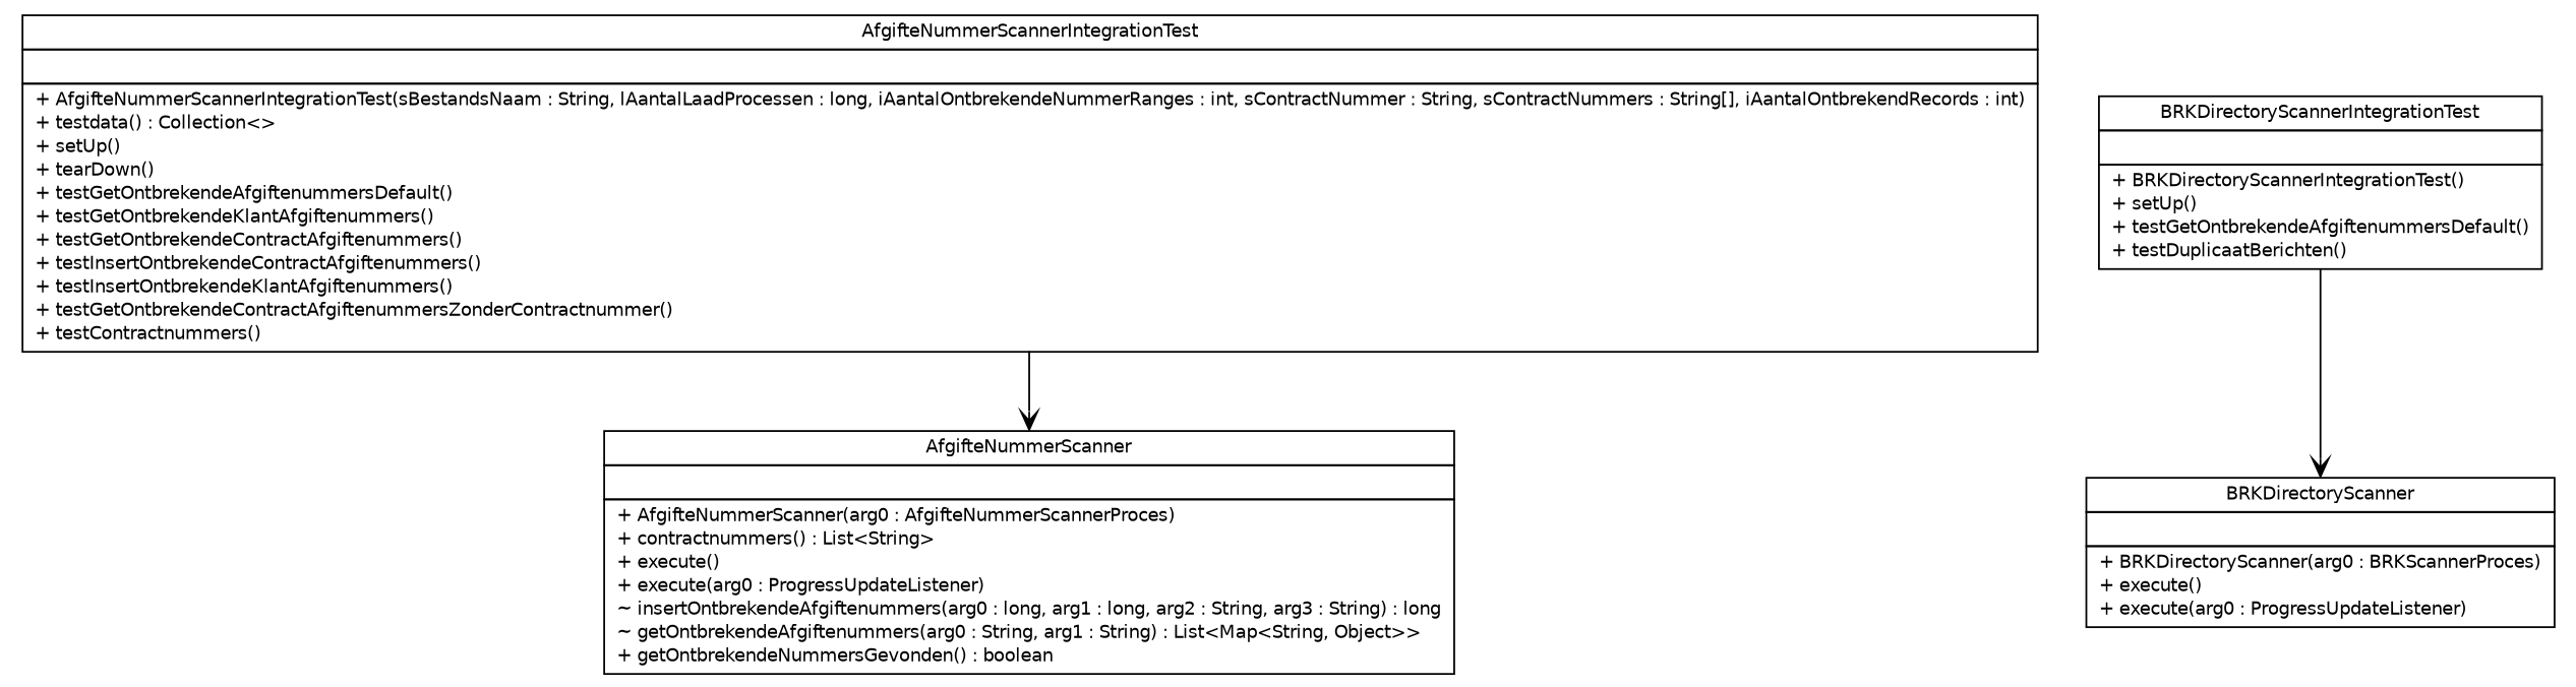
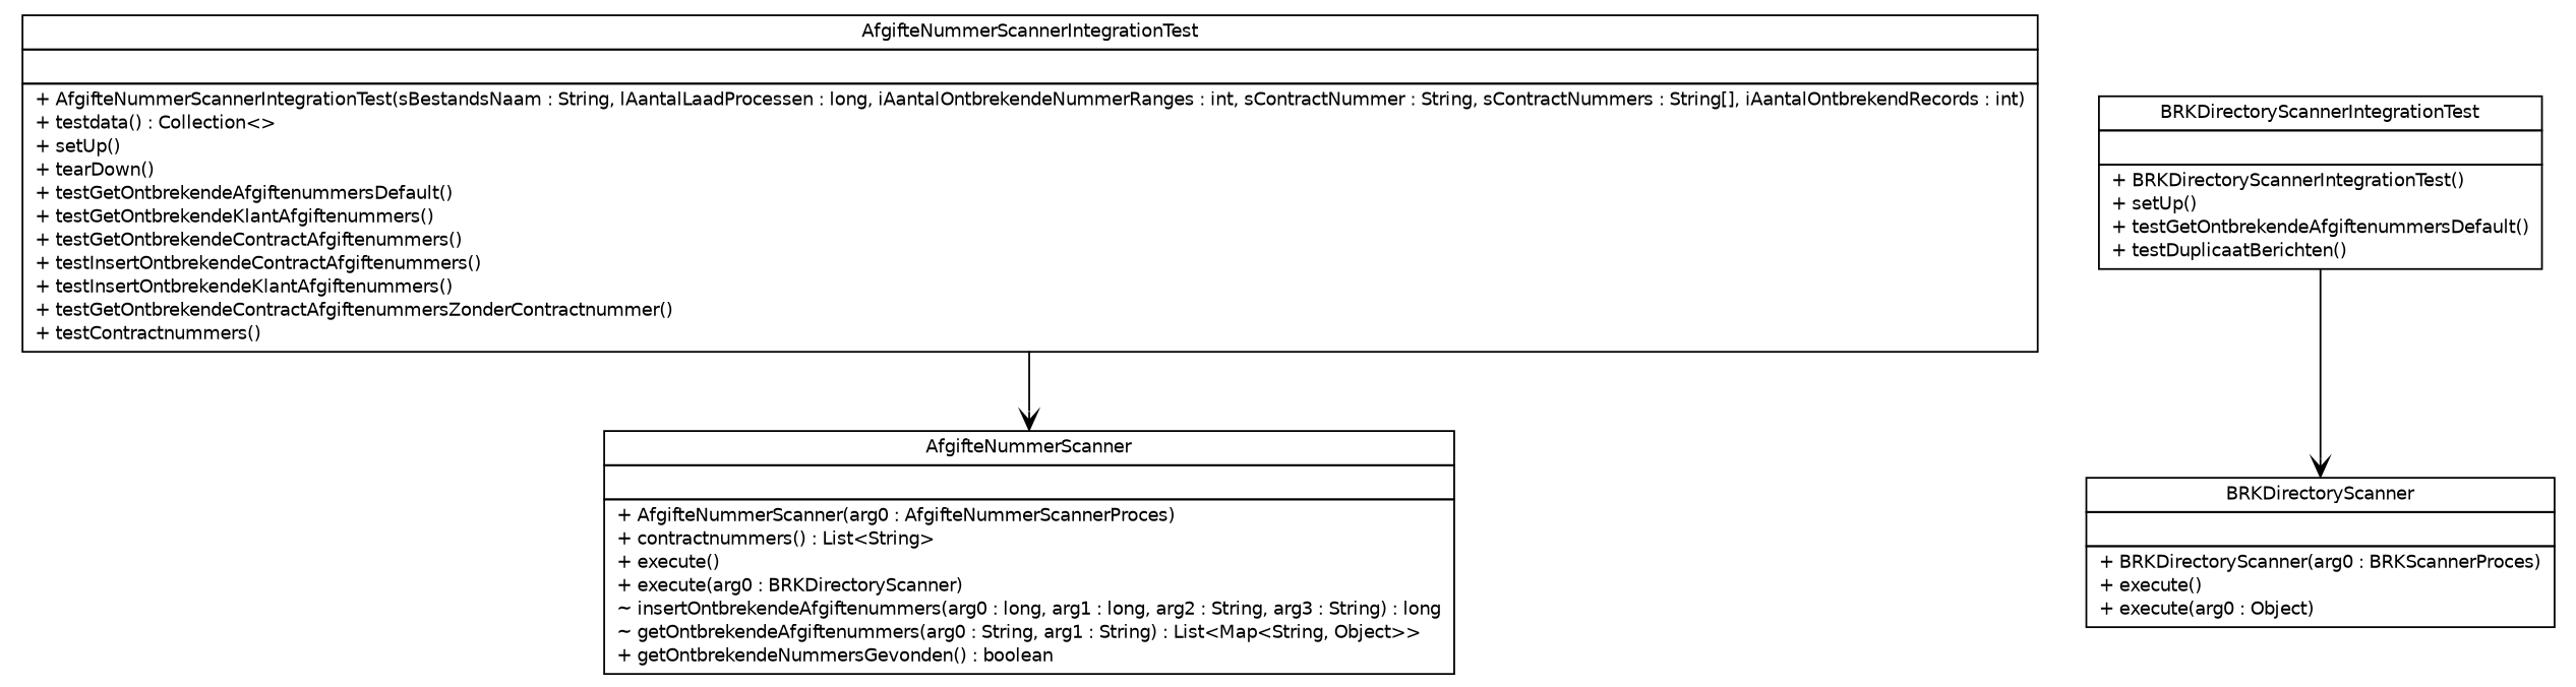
  digraph {
    nodesep=0.25
    ranksep=0.5
    node [fontcolor=black fontname=Helvetica fontsize=10.0 shape=plaintext]
    edge [arrowhead=open color=black fontcolor=black fontname=Helvetica fontsize=10.0 headport=p labelfontname=Helvetica labelfontsize=10 tailport=p]
    n1 [label=<<table title="nl.b3p.brmo.service.scanner.AfgifteNummerScannerIntegrationTest" border="0" cellborder="1" cellspacing="0" cellpadding="2" port="p" href="./AfgifteNummerScannerIntegrationTest.html"> 		<tr><td><table border="0" cellspacing="0" cellpadding="1"> <tr><td align="center" balign="center"> AfgifteNummerScannerIntegrationTest </td></tr> 		</table></td></tr> 		<tr><td><table border="0" cellspacing="0" cellpadding="1"> <tr><td align="left" balign="left">  </td></tr> 		</table></td></tr> 		<tr><td><table border="0" cellspacing="0" cellpadding="1"> <tr><td align="left" balign="left"> + AfgifteNummerScannerIntegrationTest(sBestandsNaam : String, lAantalLaadProcessen : long, iAantalOntbrekendeNummerRanges : int, sContractNummer : String, sContractNummers : String[], iAantalOntbrekendRecords : int) </td></tr> <tr><td align="left" balign="left"> + testdata() : Collection&lt;&gt; </td></tr> <tr><td align="left" balign="left"> + setUp() </td></tr> <tr><td align="left" balign="left"> + tearDown() </td></tr> <tr><td align="left" balign="left"> + testGetOntbrekendeAfgiftenummersDefault() </td></tr> <tr><td align="left" balign="left"> + testGetOntbrekendeKlantAfgiftenummers() </td></tr> <tr><td align="left" balign="left"> + testGetOntbrekendeContractAfgiftenummers() </td></tr> <tr><td align="left" balign="left"> + testInsertOntbrekendeContractAfgiftenummers() </td></tr> <tr><td align="left" balign="left"> + testInsertOntbrekendeKlantAfgiftenummers() </td></tr> <tr><td align="left" balign="left"> + testGetOntbrekendeContractAfgiftenummersZonderContractnummer() </td></tr> <tr><td align="left" balign="left"> + testContractnummers() </td></tr> 		</table></td></tr> 		</table>>]
-   n2 [label=<<table title="nl.b3p.brmo.service.scanner.AfgifteNummerScanner" border="0" cellborder="1" cellspacing="0" cellpadding="2" port="p"> 		<tr><td><table border="0" cellspacing="0" cellpadding="1"> <tr><td align="center" balign="center"> AfgifteNummerScanner </td></tr> 		</table></td></tr> 		<tr><td><table border="0" cellspacing="0" cellpadding="1"> <tr><td align="left" balign="left">  </td></tr> 		</table></td></tr> 		<tr><td><table border="0" cellspacing="0" cellpadding="1"> <tr><td align="left" balign="left"> + AfgifteNummerScanner(arg0 : AfgifteNummerScannerProces) </td></tr> <tr><td align="left" balign="left"> + contractnummers() : List&lt;String&gt; </td></tr> <tr><td align="left" balign="left"> + execute() </td></tr> <tr><td align="left" balign="left"> + execute(arg0 : ProgressUpdateListener) </td></tr> <tr><td align="left" balign="left"> ~ insertOntbrekendeAfgiftenummers(arg0 : long, arg1 : long, arg2 : String, arg3 : String) : long </td></tr> <tr><td align="left" balign="left"> ~ getOntbrekendeAfgiftenummers(arg0 : String, arg1 : String) : List&lt;Map&lt;String, Object&gt;&gt; </td></tr> <tr><td align="left" balign="left"> + getOntbrekendeNummersGevonden() : boolean </td></tr> 		</table></td></tr> 		</table>>]
+   n2 [label=<<table title="nl.b3p.brmo.service.scanner.AfgifteNummerScanner" border="0" cellborder="1" cellspacing="0" cellpadding="2" port="p"> 		<tr><td><table border="0" cellspacing="0" cellpadding="1"> <tr><td align="center" balign="center"> AfgifteNummerScanner </td></tr> 		</table></td></tr> 		<tr><td><table border="0" cellspacing="0" cellpadding="1"> <tr><td align="left" balign="left">  </td></tr> 		</table></td></tr> 		<tr><td><table border="0" cellspacing="0" cellpadding="1"> <tr><td align="left" balign="left"> + AfgifteNummerScanner(arg0 : AfgifteNummerScannerProces) </td></tr> <tr><td align="left" balign="left"> + contractnummers() : List&lt;String&gt; </td></tr> <tr><td align="left" balign="left"> + execute() </td></tr> <tr><td align="left" balign="left"> + execute(arg0 : BRKDirectoryScanner) </td></tr> <tr><td align="left" balign="left"> ~ insertOntbrekendeAfgiftenummers(arg0 : long, arg1 : long, arg2 : String, arg3 : String) : long </td></tr> <tr><td align="left" balign="left"> ~ getOntbrekendeAfgiftenummers(arg0 : String, arg1 : String) : List&lt;Map&lt;String, Object&gt;&gt; </td></tr> <tr><td align="left" balign="left"> + getOntbrekendeNummersGevonden() : boolean </td></tr> 		</table></td></tr> 		</table>>]
    n3 [label=<<table title="nl.b3p.brmo.service.scanner.BRKDirectoryScannerIntegrationTest" border="0" cellborder="1" cellspacing="0" cellpadding="2" port="p" href="./BRKDirectoryScannerIntegrationTest.html"> 		<tr><td><table border="0" cellspacing="0" cellpadding="1"> <tr><td align="center" balign="center"> BRKDirectoryScannerIntegrationTest </td></tr> 		</table></td></tr> 		<tr><td><table border="0" cellspacing="0" cellpadding="1"> <tr><td align="left" balign="left">  </td></tr> 		</table></td></tr> 		<tr><td><table border="0" cellspacing="0" cellpadding="1"> <tr><td align="left" balign="left"> + BRKDirectoryScannerIntegrationTest() </td></tr> <tr><td align="left" balign="left"> + setUp() </td></tr> <tr><td align="left" balign="left"> + testGetOntbrekendeAfgiftenummersDefault() </td></tr> <tr><td align="left" balign="left"> + testDuplicaatBerichten() </td></tr> 		</table></td></tr> 		</table>>]
-   n4 [label=<<table title="nl.b3p.brmo.service.scanner.BRKDirectoryScanner" border="0" cellborder="1" cellspacing="0" cellpadding="2" port="p"> 		<tr><td><table border="0" cellspacing="0" cellpadding="1"> <tr><td align="center" balign="center"> BRKDirectoryScanner </td></tr> 		</table></td></tr> 		<tr><td><table border="0" cellspacing="0" cellpadding="1"> <tr><td align="left" balign="left">  </td></tr> 		</table></td></tr> 		<tr><td><table border="0" cellspacing="0" cellpadding="1"> <tr><td align="left" balign="left"> + BRKDirectoryScanner(arg0 : BRKScannerProces) </td></tr> <tr><td align="left" balign="left"> + execute() </td></tr> <tr><td align="left" balign="left"> + execute(arg0 : ProgressUpdateListener) </td></tr> 		</table></td></tr> 		</table>>]
+   n4 [label=<<table title="nl.b3p.brmo.service.scanner.BRKDirectoryScanner" border="0" cellborder="1" cellspacing="0" cellpadding="2" port="p"> 		<tr><td><table border="0" cellspacing="0" cellpadding="1"> <tr><td align="center" balign="center"> BRKDirectoryScanner </td></tr> 		</table></td></tr> 		<tr><td><table border="0" cellspacing="0" cellpadding="1"> <tr><td align="left" balign="left">  </td></tr> 		</table></td></tr> 		<tr><td><table border="0" cellspacing="0" cellpadding="1"> <tr><td align="left" balign="left"> + BRKDirectoryScanner(arg0 : BRKScannerProces) </td></tr> <tr><td align="left" balign="left"> + execute() </td></tr> <tr><td align="left" balign="left"> + execute(arg0 : Object) </td></tr> 		</table></td></tr> 		</table>>]
    n1 -> n2
    n3 -> n4
  }
